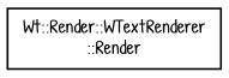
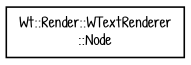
  digraph {
    rankdir=LR
    fontname="Patrick Hand"
-   n1 [color=black fillcolor=white fontname="Patrick Hand" fontsize=10 height=0.2 label="Wt::Render::WTextRenderer\l::Render" shape=record style=filled width=0.4]
+   n1 [color=black fillcolor=white fontname="Patrick Hand" fontsize=10 height=0.2 label="Wt::Render::WTextRenderer\l::Node" shape=record style=filled width=0.4]
  }
